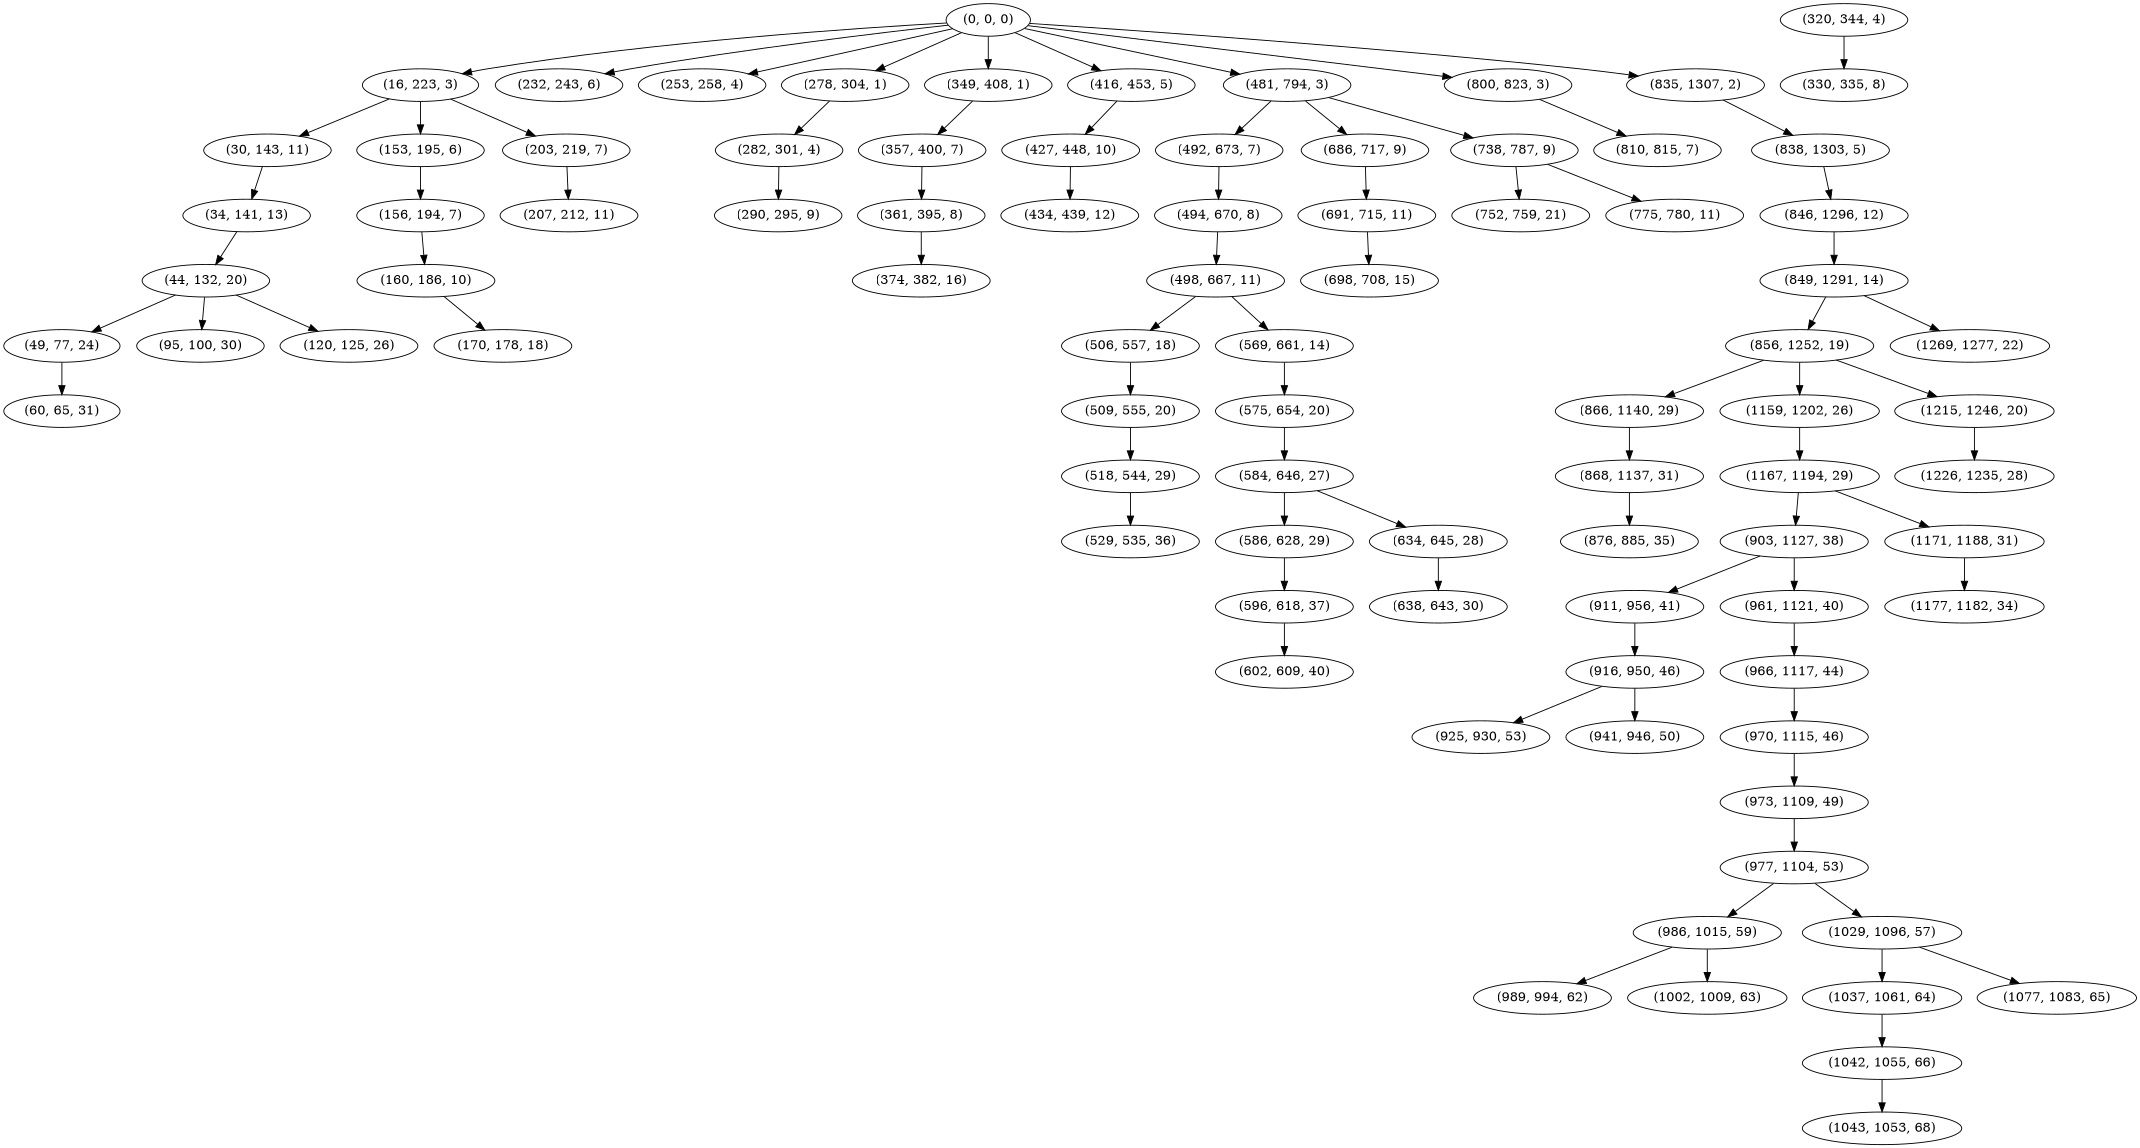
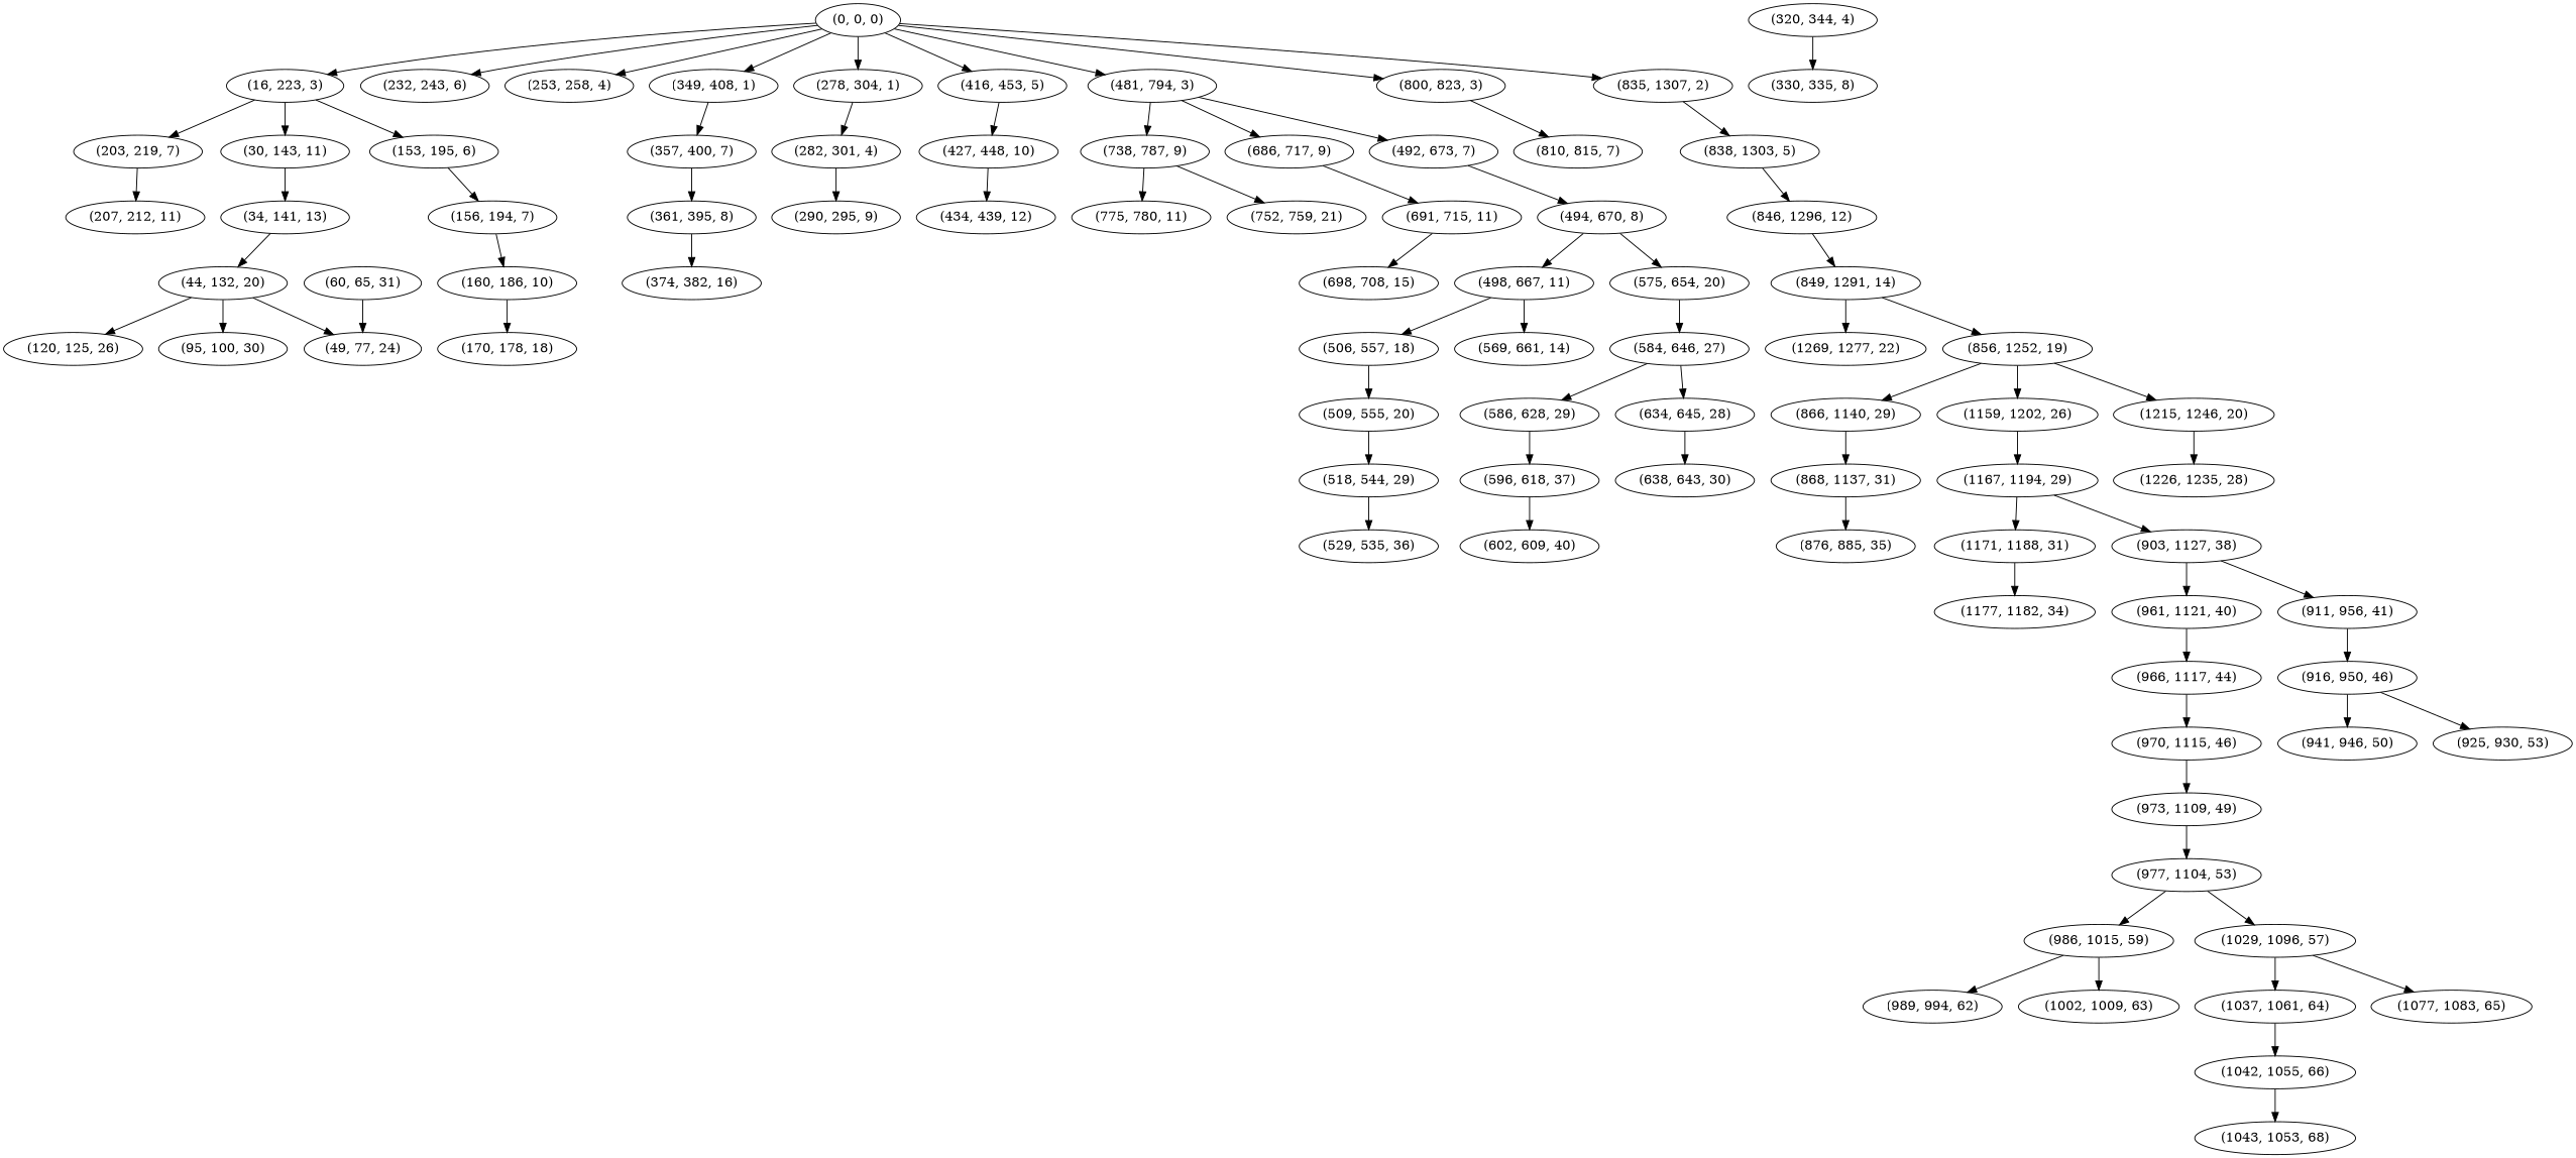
  digraph {
    "(0, 0, 0)"
    "(16, 223, 3)"
    "(232, 243, 6)"
    "(253, 258, 4)"
    "(278, 304, 1)"
    "(349, 408, 1)"
    "(416, 453, 5)"
    "(481, 794, 3)"
    "(800, 823, 3)"
    "(835, 1307, 2)"
    "(30, 143, 11)"
    "(153, 195, 6)"
    "(203, 219, 7)"
    "(282, 301, 4)"
    "(320, 344, 4)"
    "(330, 335, 8)"
    "(357, 400, 7)"
    "(427, 448, 10)"
    "(492, 673, 7)"
    "(686, 717, 9)"
    "(738, 787, 9)"
    "(810, 815, 7)"
    "(838, 1303, 5)"
    "(34, 141, 13)"
    "(156, 194, 7)"
    "(207, 212, 11)"
    "(44, 132, 20)"
    "(49, 77, 24)"
    "(95, 100, 30)"
    "(120, 125, 26)"
    "(60, 65, 31)"
    "(160, 186, 10)"
    "(170, 178, 18)"
    "(290, 295, 9)"
    "(361, 395, 8)"
    "(374, 382, 16)"
    "(434, 439, 12)"
    "(494, 670, 8)"
    "(691, 715, 11)"
    "(752, 759, 21)"
    "(775, 780, 11)"
    "(498, 667, 11)"
    "(506, 557, 18)"
    "(569, 661, 14)"
    "(509, 555, 20)"
    "(575, 654, 20)"
    "(518, 544, 29)"
    "(529, 535, 36)"
    "(584, 646, 27)"
    "(586, 628, 29)"
    "(634, 645, 28)"
    "(596, 618, 37)"
    "(638, 643, 30)"
    "(602, 609, 40)"
    "(698, 708, 15)"
    "(846, 1296, 12)"
    "(849, 1291, 14)"
    "(856, 1252, 19)"
    "(1269, 1277, 22)"
    "(866, 1140, 29)"
    "(1159, 1202, 26)"
    "(1215, 1246, 20)"
    "(868, 1137, 31)"
    "(1167, 1194, 29)"
    "(1226, 1235, 28)"
    "(876, 885, 35)"
    "(903, 1127, 38)"
    "(911, 956, 41)"
    "(961, 1121, 40)"
    "(916, 950, 46)"
    "(966, 1117, 44)"
    "(925, 930, 53)"
    "(941, 946, 50)"
    "(970, 1115, 46)"
    "(973, 1109, 49)"
    "(977, 1104, 53)"
    "(986, 1015, 59)"
    "(1029, 1096, 57)"
    "(989, 994, 62)"
    "(1002, 1009, 63)"
    "(1037, 1061, 64)"
    "(1077, 1083, 65)"
    "(1042, 1055, 66)"
    n84 [label="(1043, 1053, 68)"]
    "(1171, 1188, 31)"
    "(1177, 1182, 34)"
    "(0, 0, 0)" -> "(16, 223, 3)"
    "(0, 0, 0)" -> "(232, 243, 6)"
    "(0, 0, 0)" -> "(253, 258, 4)"
    "(0, 0, 0)" -> "(278, 304, 1)"
    "(0, 0, 0)" -> "(349, 408, 1)"
    "(0, 0, 0)" -> "(416, 453, 5)"
    "(0, 0, 0)" -> "(481, 794, 3)"
    "(0, 0, 0)" -> "(800, 823, 3)"
    "(0, 0, 0)" -> "(835, 1307, 2)"
    "(16, 223, 3)" -> "(30, 143, 11)"
    "(16, 223, 3)" -> "(153, 195, 6)"
    "(16, 223, 3)" -> "(203, 219, 7)"
    "(278, 304, 1)" -> "(282, 301, 4)"
    "(349, 408, 1)" -> "(357, 400, 7)"
    "(416, 453, 5)" -> "(427, 448, 10)"
    "(481, 794, 3)" -> "(492, 673, 7)"
    "(481, 794, 3)" -> "(686, 717, 9)"
    "(481, 794, 3)" -> "(738, 787, 9)"
    "(800, 823, 3)" -> "(810, 815, 7)"
    "(835, 1307, 2)" -> "(838, 1303, 5)"
    "(30, 143, 11)" -> "(34, 141, 13)"
    "(153, 195, 6)" -> "(156, 194, 7)"
    "(203, 219, 7)" -> "(207, 212, 11)"
    "(282, 301, 4)" -> "(290, 295, 9)"
    "(320, 344, 4)" -> "(330, 335, 8)"
    "(357, 400, 7)" -> "(361, 395, 8)"
    "(427, 448, 10)" -> "(434, 439, 12)"
    "(492, 673, 7)" -> "(494, 670, 8)"
    "(686, 717, 9)" -> "(691, 715, 11)"
    "(738, 787, 9)" -> "(752, 759, 21)"
    "(738, 787, 9)" -> "(775, 780, 11)"
    "(838, 1303, 5)" -> "(846, 1296, 12)"
    "(34, 141, 13)" -> "(44, 132, 20)"
    "(156, 194, 7)" -> "(160, 186, 10)"
    "(44, 132, 20)" -> "(49, 77, 24)"
    "(44, 132, 20)" -> "(95, 100, 30)"
    "(44, 132, 20)" -> "(120, 125, 26)"
-   "(49, 77, 24)" -> "(60, 65, 31)"
+   "(60, 65, 31)" -> "(49, 77, 24)"
    "(160, 186, 10)" -> "(170, 178, 18)"
    "(361, 395, 8)" -> "(374, 382, 16)"
    "(494, 670, 8)" -> "(498, 667, 11)"
    "(691, 715, 11)" -> "(698, 708, 15)"
    "(498, 667, 11)" -> "(506, 557, 18)"
    "(498, 667, 11)" -> "(569, 661, 14)"
    "(506, 557, 18)" -> "(509, 555, 20)"
-   "(569, 661, 14)" -> "(575, 654, 20)"
+   "(494, 670, 8)" -> "(575, 654, 20)"
    "(509, 555, 20)" -> "(518, 544, 29)"
    "(575, 654, 20)" -> "(584, 646, 27)"
    "(518, 544, 29)" -> "(529, 535, 36)"
    "(584, 646, 27)" -> "(586, 628, 29)"
    "(584, 646, 27)" -> "(634, 645, 28)"
    "(586, 628, 29)" -> "(596, 618, 37)"
    "(634, 645, 28)" -> "(638, 643, 30)"
    "(596, 618, 37)" -> "(602, 609, 40)"
    "(846, 1296, 12)" -> "(849, 1291, 14)"
    "(849, 1291, 14)" -> "(856, 1252, 19)"
    "(849, 1291, 14)" -> "(1269, 1277, 22)"
    "(856, 1252, 19)" -> "(866, 1140, 29)"
    "(856, 1252, 19)" -> "(1159, 1202, 26)"
    "(856, 1252, 19)" -> "(1215, 1246, 20)"
    "(866, 1140, 29)" -> "(868, 1137, 31)"
    "(1159, 1202, 26)" -> "(1167, 1194, 29)"
    "(1215, 1246, 20)" -> "(1226, 1235, 28)"
    "(868, 1137, 31)" -> "(876, 885, 35)"
    "(1167, 1194, 29)" -> "(903, 1127, 38)"
    "(1167, 1194, 29)" -> "(1171, 1188, 31)"
    "(903, 1127, 38)" -> "(911, 956, 41)"
    "(903, 1127, 38)" -> "(961, 1121, 40)"
    "(911, 956, 41)" -> "(916, 950, 46)"
    "(961, 1121, 40)" -> "(966, 1117, 44)"
    "(916, 950, 46)" -> "(925, 930, 53)"
    "(916, 950, 46)" -> "(941, 946, 50)"
    "(966, 1117, 44)" -> "(970, 1115, 46)"
    "(970, 1115, 46)" -> "(973, 1109, 49)"
    "(973, 1109, 49)" -> "(977, 1104, 53)"
    "(977, 1104, 53)" -> "(986, 1015, 59)"
    "(977, 1104, 53)" -> "(1029, 1096, 57)"
    "(986, 1015, 59)" -> "(989, 994, 62)"
    "(986, 1015, 59)" -> "(1002, 1009, 63)"
    "(1029, 1096, 57)" -> "(1037, 1061, 64)"
    "(1029, 1096, 57)" -> "(1077, 1083, 65)"
    "(1037, 1061, 64)" -> "(1042, 1055, 66)"
    "(1042, 1055, 66)" -> n84
    "(1171, 1188, 31)" -> "(1177, 1182, 34)"
  }
